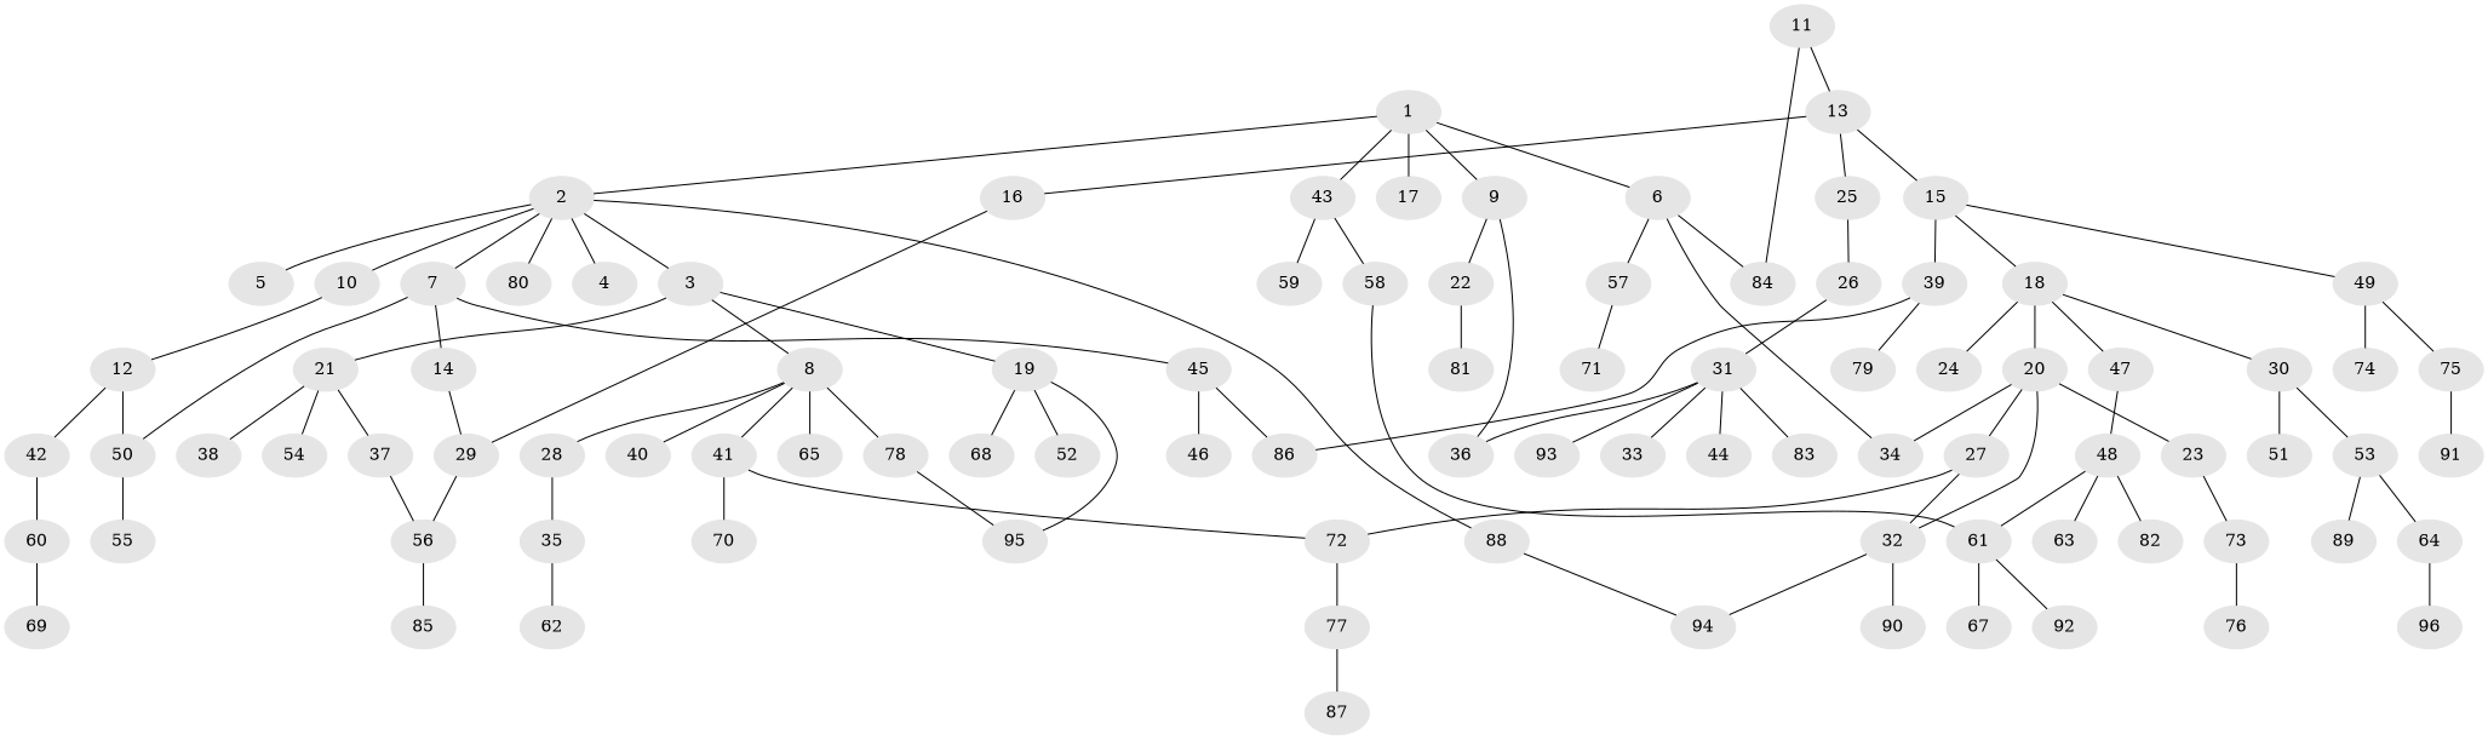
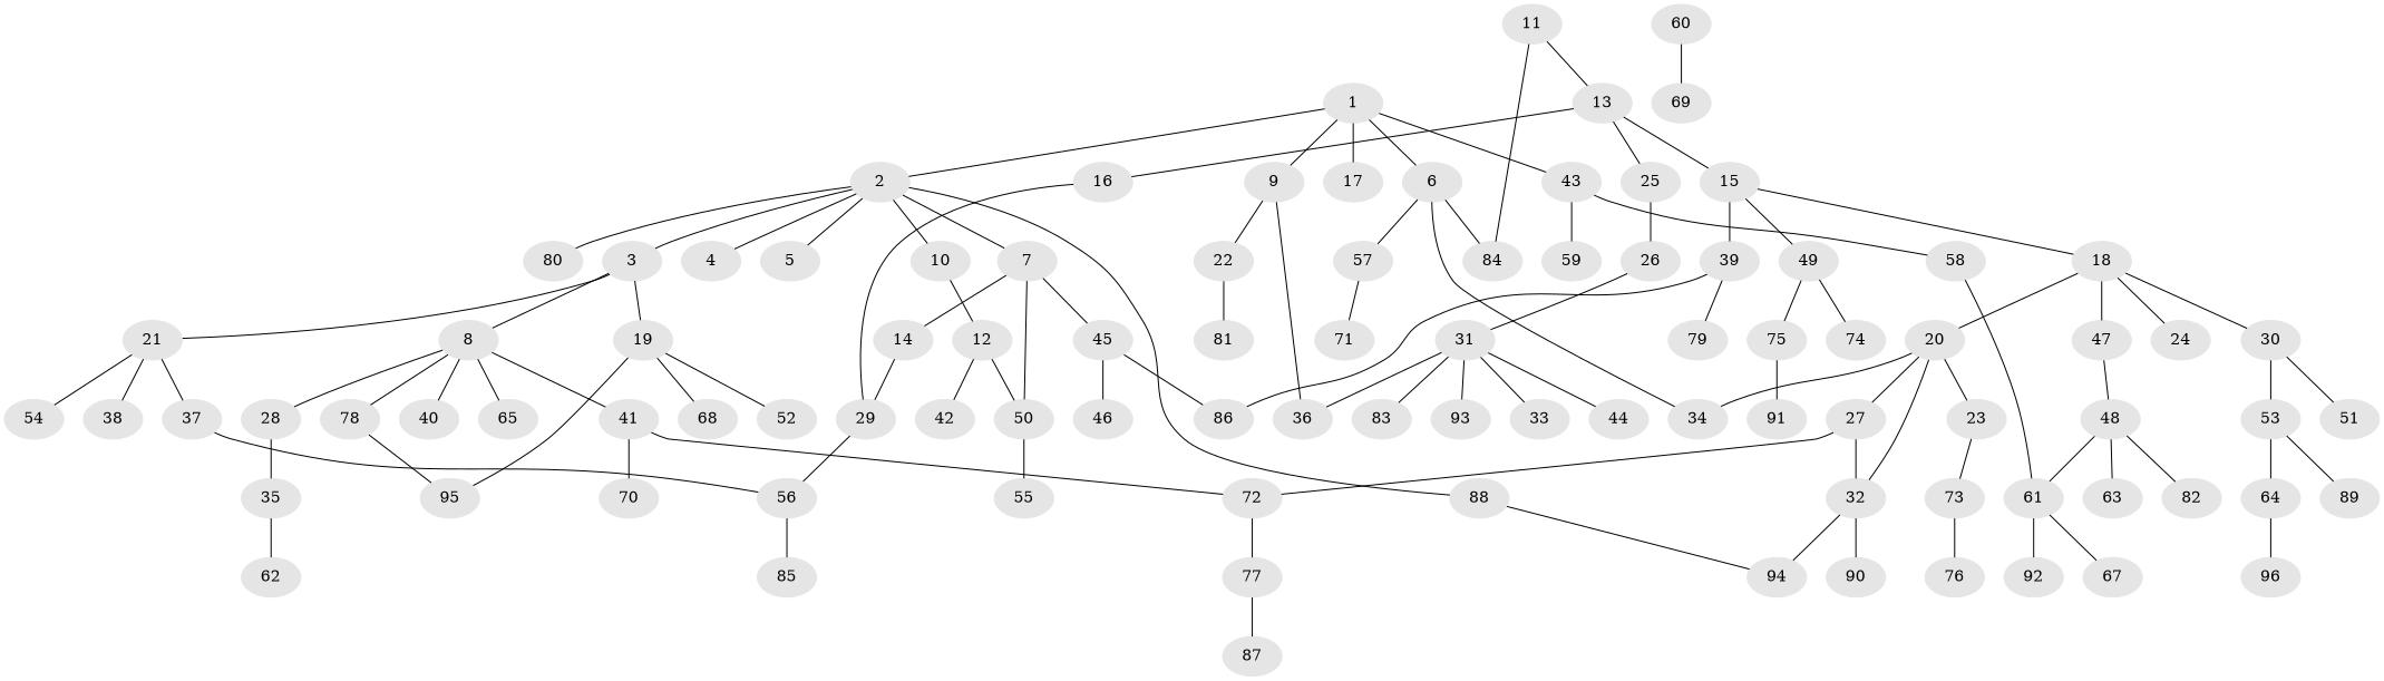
  graph {
    node [color=gray90 style=filled]
    1
    2
    6
    9
    17
    43
    3
    4
    5
    7
    10
    80
    88
    34
    57
    84
    22
    36
    58
    59
    8
    19
    21
    14
    45
    50
    12
    94
    28
    40
    41
    65
    78
    52
    68
    95
    37
    38
    54
    11
    13
    71
    29
    86
    46
    55
    35
    72
    70
    81
    42
    15
    16
    25
    60
    18
    39
    49
    26
    56
    20
    24
    30
    47
    79
    74
    75
    23
    27
    32
    51
    53
    48
    73
    90
    76
    31
    33
    44
    83
    93
    77
    62
    85
    64
    89
    69
    61
    63
    82
    67
    92
    91
    n94 [label=96]
    87
    1 -- 2
    1 -- 6
    1 -- 9
    1 -- 17
    1 -- 43
    2 -- 3
    2 -- 4
    2 -- 5
    2 -- 7
    2 -- 10
    2 -- 80
    2 -- 88
    6 -- 34
    6 -- 57
    6 -- 84
    9 -- 22
    9 -- 36
    43 -- 58
    43 -- 59
    3 -- 8
    3 -- 19
    3 -- 21
    7 -- 14
    7 -- 45
    7 -- 50
    10 -- 12
    88 -- 94
    57 -- 71
    22 -- 81
    58 -- 61
    8 -- 28
    8 -- 40
    8 -- 41
    8 -- 65
    8 -- 78
    19 -- 52
    19 -- 68
    19 -- 95
    21 -- 37
    21 -- 38
    21 -- 54
    14 -- 29
    45 -- 86
    45 -- 46
    50 -- 55
    12 -- 50
    12 -- 42
    28 -- 35
    41 -- 72
    41 -- 70
    78 -- 95
    37 -- 56
    11 -- 84
    11 -- 13
    13 -- 15
    13 -- 16
    13 -- 25
    29 -- 56
    35 -- 62
    72 -- 77
-   42 -- 60
    15 -- 18
    15 -- 39
    15 -- 49
    16 -- 29
    25 -- 26
    60 -- 69
    18 -- 20
    18 -- 24
    18 -- 30
    18 -- 47
    39 -- 86
    39 -- 79
    49 -- 74
    49 -- 75
    26 -- 31
    56 -- 85
    20 -- 34
    20 -- 23
    20 -- 27
    20 -- 32
    30 -- 51
    30 -- 53
    47 -- 48
    75 -- 91
    23 -- 73
    27 -- 72
    27 -- 32
    32 -- 94
    32 -- 90
    53 -- 64
    53 -- 89
    48 -- 61
    48 -- 63
    48 -- 82
    73 -- 76
    31 -- 36
    31 -- 33
    31 -- 44
    31 -- 83
    31 -- 93
    77 -- 87
    64 -- n94
    61 -- 67
    61 -- 92
  }
